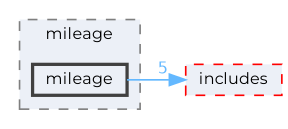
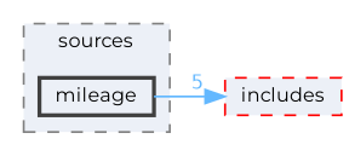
  digraph {
    compound=true
    rankdir=LR
    fontname=Montserrat
    node [fillcolor="#ecf0f7" fontname=Montserrat fontsize=10 shape=box]
    n1 [color=grey25 height=0.2 label=mileage style="filled,bold" width=0.4]
    n2 [color=red height=0.2 label=includes style="filled,dashed" width=0.4]
    subgraph cluster_1 {
      bgcolor="#ecf0f7"
      fontsize=10
-     label=mileage
+     label=sources
      pencolor=grey50
      style="filled,dashed"
      n1
    }
    n1 -> n2 [color=steelblue1 fontcolor=steelblue1 fontname=Montserrat fontsize=10 headlabel=5 labeldistance=1.5 labelfontname=Helvetica labelfontsize=10]
  }
